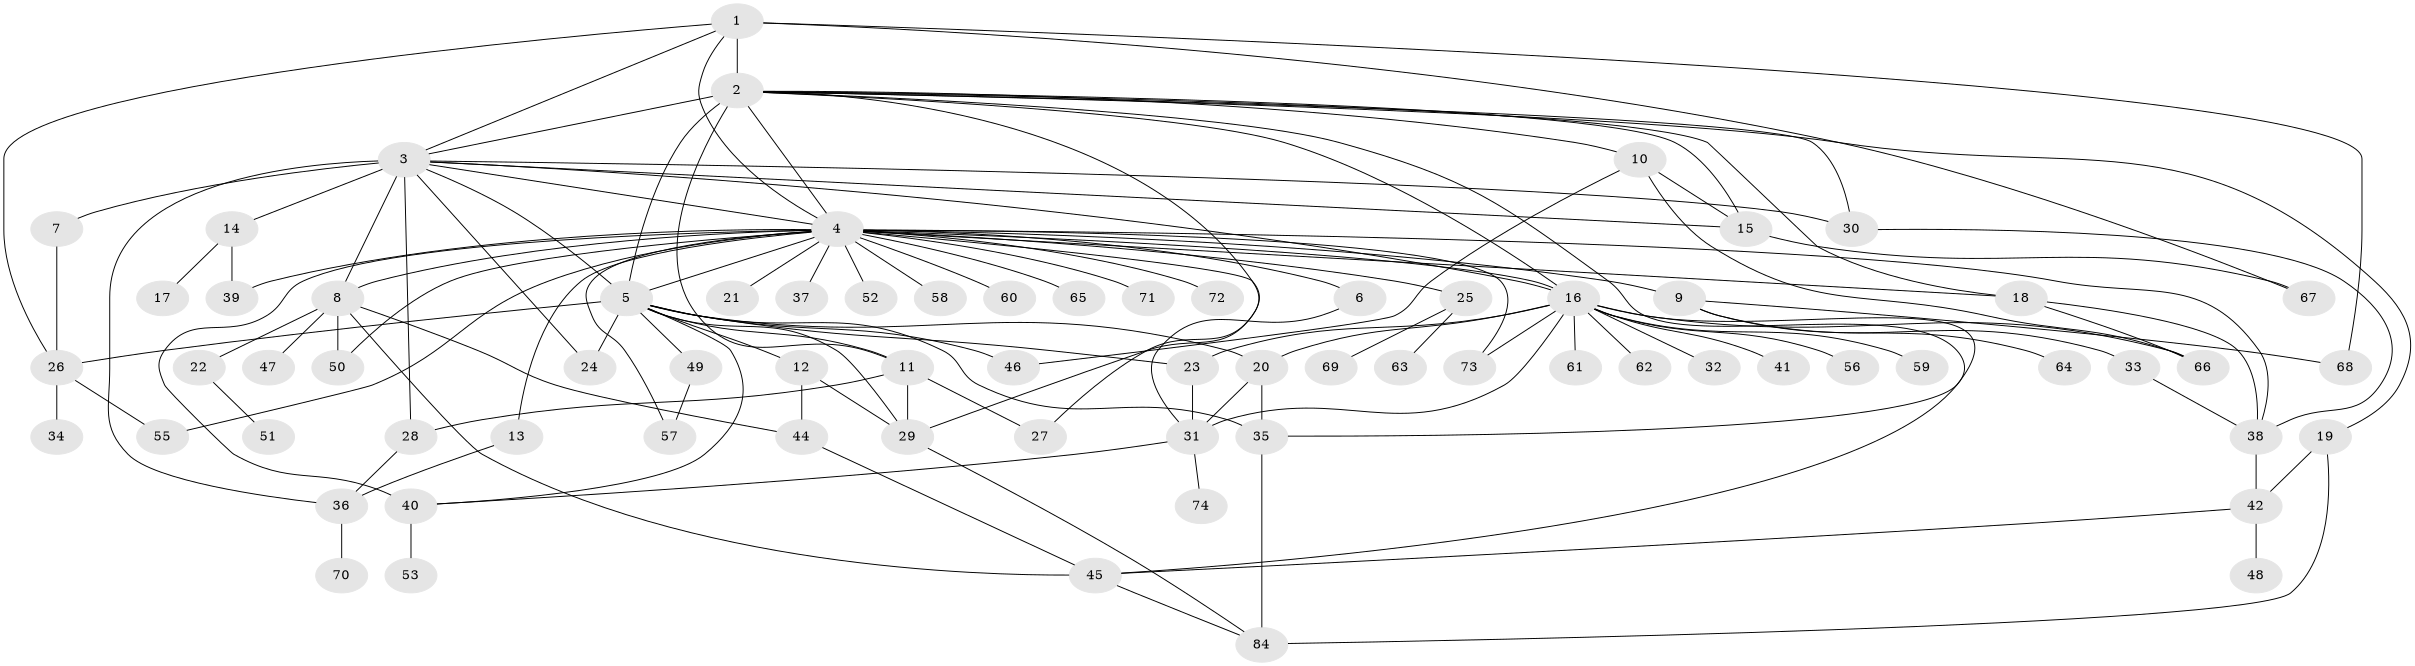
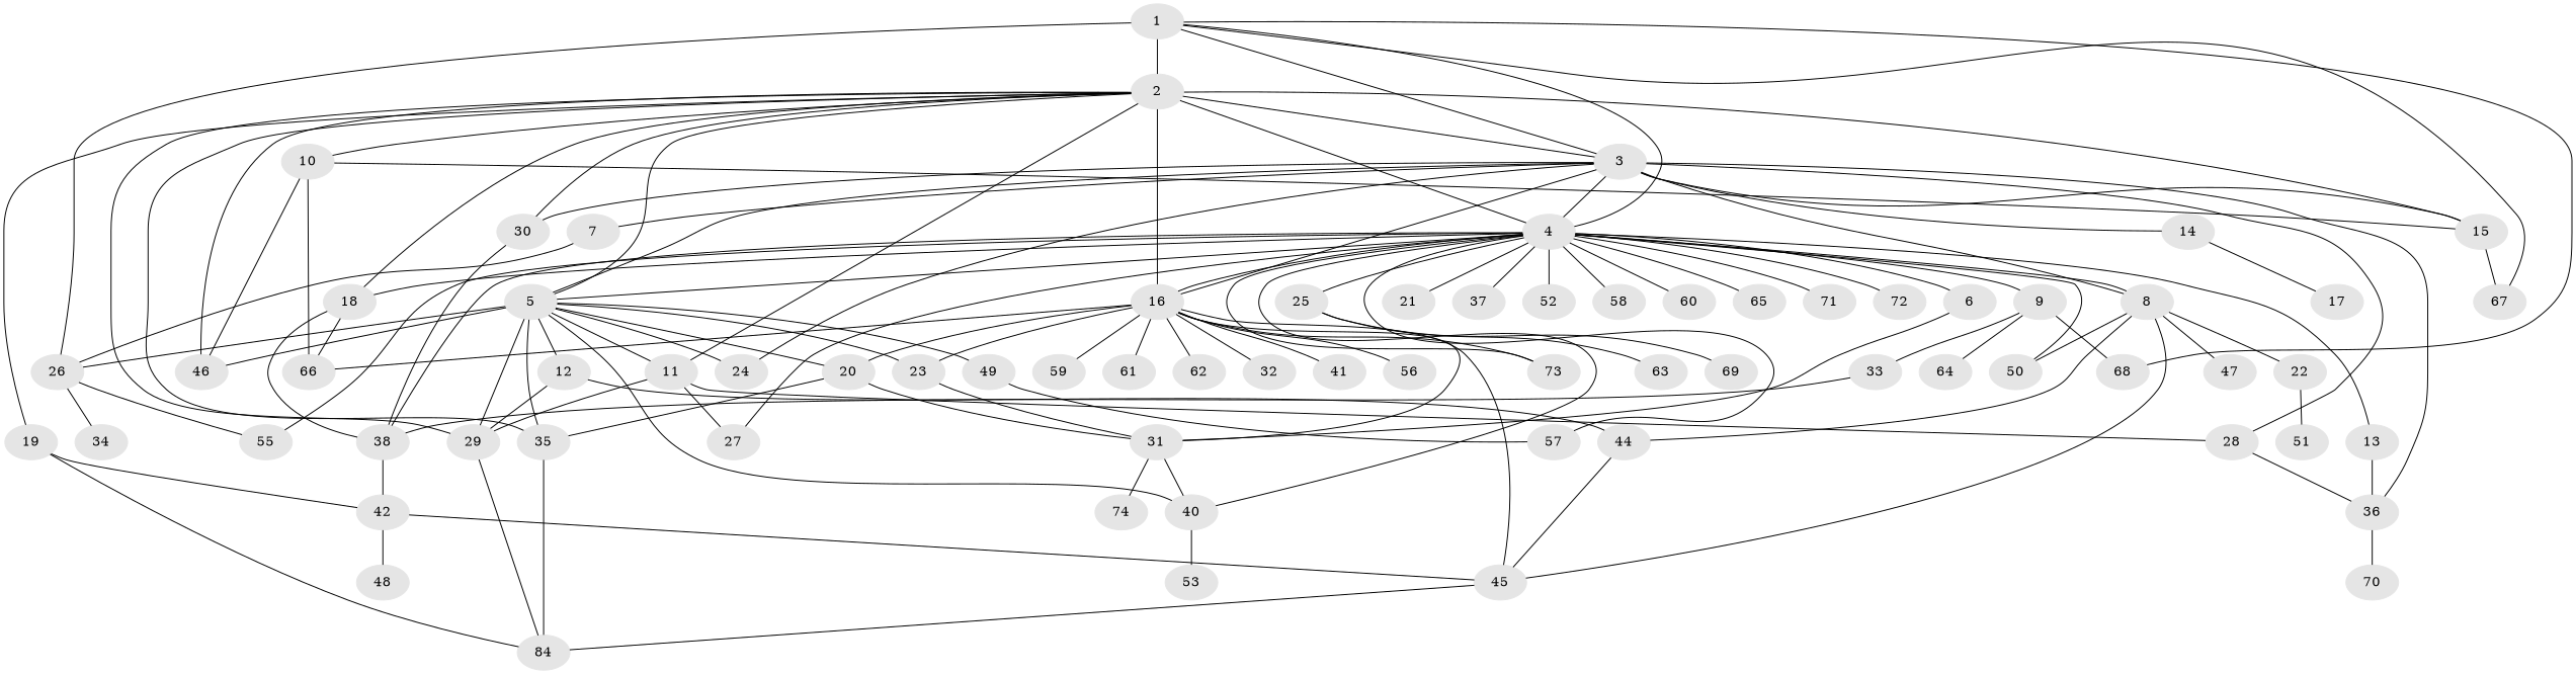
  graph {
    node [color=gray90 style=filled]
    edge [weight=1.0]
    1
    2
    3
    4
    26
    67
    68
    5
    10
    11
    15
    16
    18
    19
    29
    30
    35
    46
    7
    8
    14
    24
    28
    36
    6
    9
    13
    21
    25
    27
    37
    38
-   39
    40
    50
    52
    55
    57
    58
    60
    65
    71
    72
    73
    34
    12
    20
    23
    49
    66
    31
    45
    32
    41
    56
    59
    61
    62
    42
    n60 [label=84]
    22
    44
    47
    17
    70
    33
    64
    63
    69
    53
    74
    51
    48
    1 -- 2 [weight=10.0]
    1 -- 3 [weight=4.0]
    1 -- 4 [weight=2.0]
    1 -- 26
    1 -- 67
    1 -- 68
    2 -- 3
    2 -- 4
    2 -- 5
    2 -- 10
    2 -- 11 [weight=2.0]
    2 -- 15
    2 -- 16
    2 -- 18
    2 -- 19
    2 -- 29
    2 -- 30
    2 -- 35
+   2 -- 46
    3 -- 4
    3 -- 5
    3 -- 15
    3 -- 16
    3 -- 30
    3 -- 7
    3 -- 8 [weight=10.0]
    3 -- 14
    3 -- 24
    3 -- 28 [weight=2.0]
    3 -- 36
    4 -- 5
    4 -- 16
    4 -- 18
    4 -- 8
    4 -- 6
    4 -- 9
    4 -- 13
    4 -- 21
    4 -- 25
    4 -- 27
    4 -- 37
    4 -- 38
-   4 -- 39
    4 -- 40
    4 -- 50
    4 -- 52
    4 -- 55
    4 -- 57
    4 -- 58
    4 -- 60
    4 -- 65
    4 -- 71
    4 -- 72
    4 -- 73
    26 -- 55
    26 -- 34
    5 -- 26 [weight=9.0]
    5 -- 11
    5 -- 29
    5 -- 35
    5 -- 46
    5 -- 24
    5 -- 40
    5 -- 12
    5 -- 20
    5 -- 23
    5 -- 49
    10 -- 15
    10 -- 46
    10 -- 66
    11 -- 29
    11 -- 28
    11 -- 27
    15 -- 67
    16 -- 73
    16 -- 20
    16 -- 23
    16 -- 66
    16 -- 31
    16 -- 45
    16 -- 32
    16 -- 41
    16 -- 56
    16 -- 59
    16 -- 61
    16 -- 62
    18 -- 38
    18 -- 66
    19 -- 42
    19 -- n60
    29 -- n60
    30 -- 38
    35 -- n60 [weight=2.0]
    7 -- 26
    8 -- 50
    8 -- 45
    8 -- 22
    8 -- 44
    8 -- 47
-   14 -- 39
    14 -- 17
    28 -- 36
    36 -- 70
    6 -- 31
    9 -- 68
    9 -- 33
    9 -- 64
    13 -- 36
    25 -- 63
    25 -- 69
    38 -- 42
    40 -- 53
    12 -- 29
    12 -- 44
    20 -- 35
    20 -- 31
    23 -- 31
    49 -- 57
    31 -- 40
    31 -- 74
    45 -- n60
    42 -- 45
    42 -- 48 [weight=2.0]
    22 -- 51
    44 -- 45
    33 -- 38
  }
